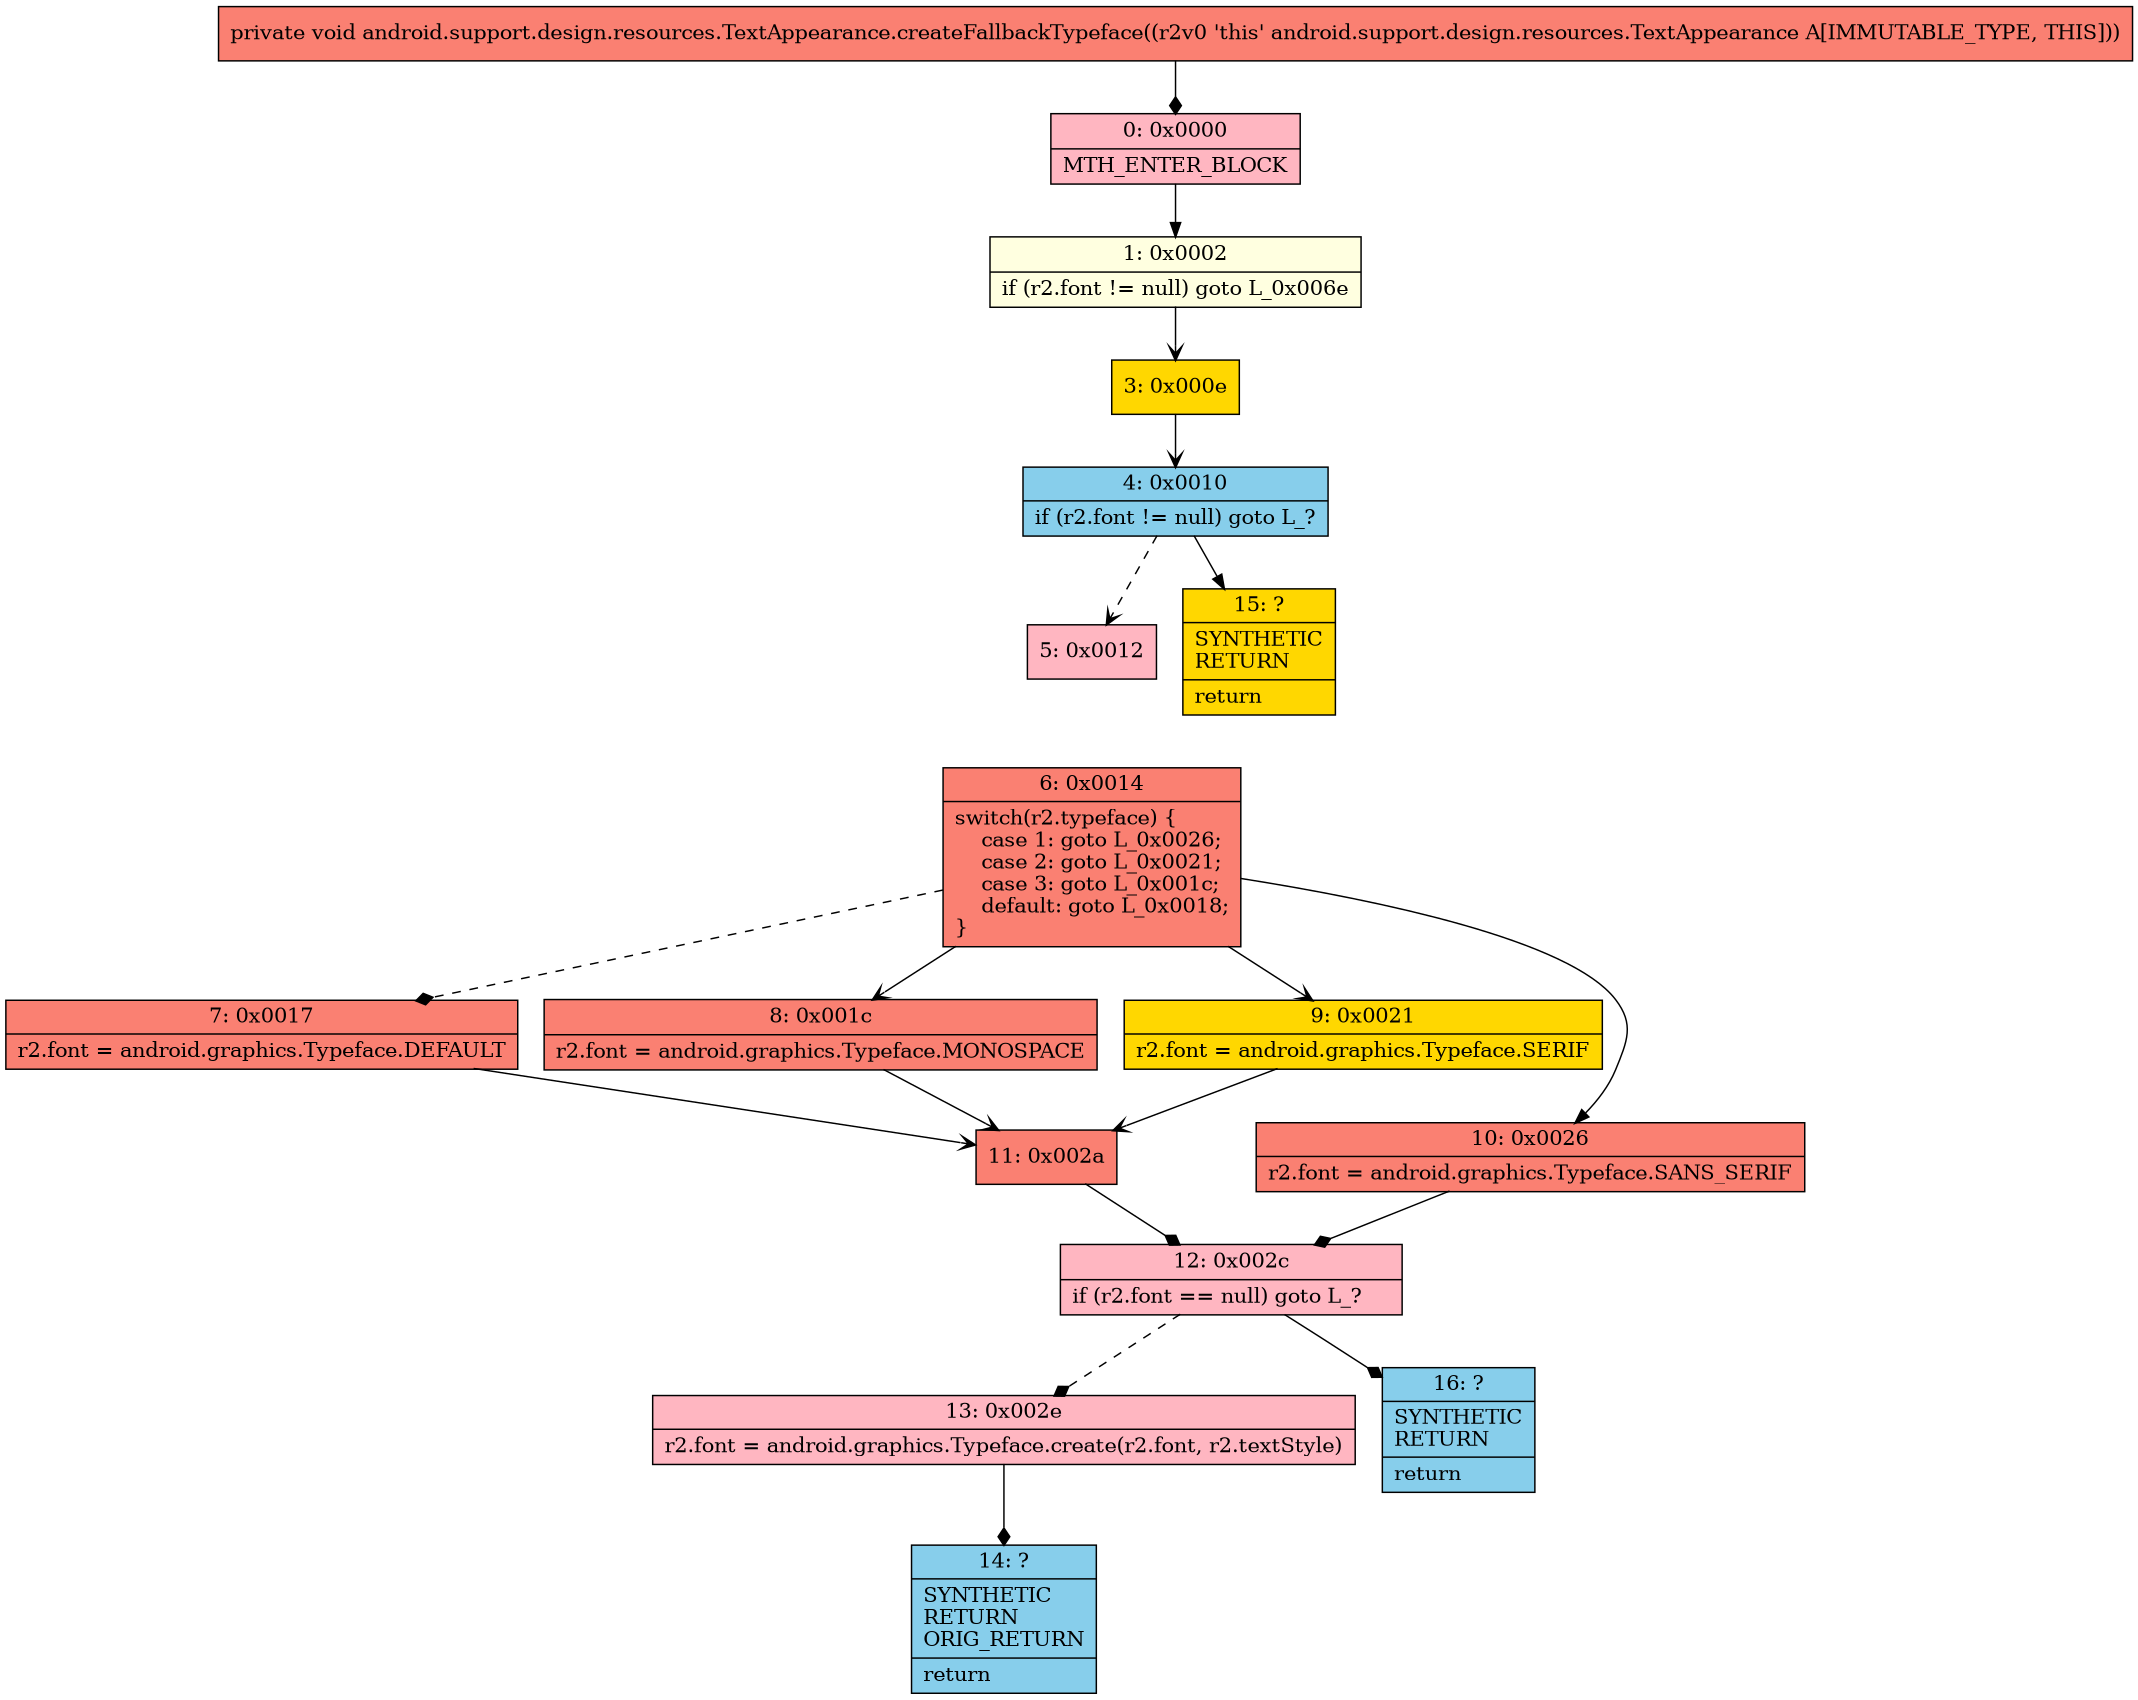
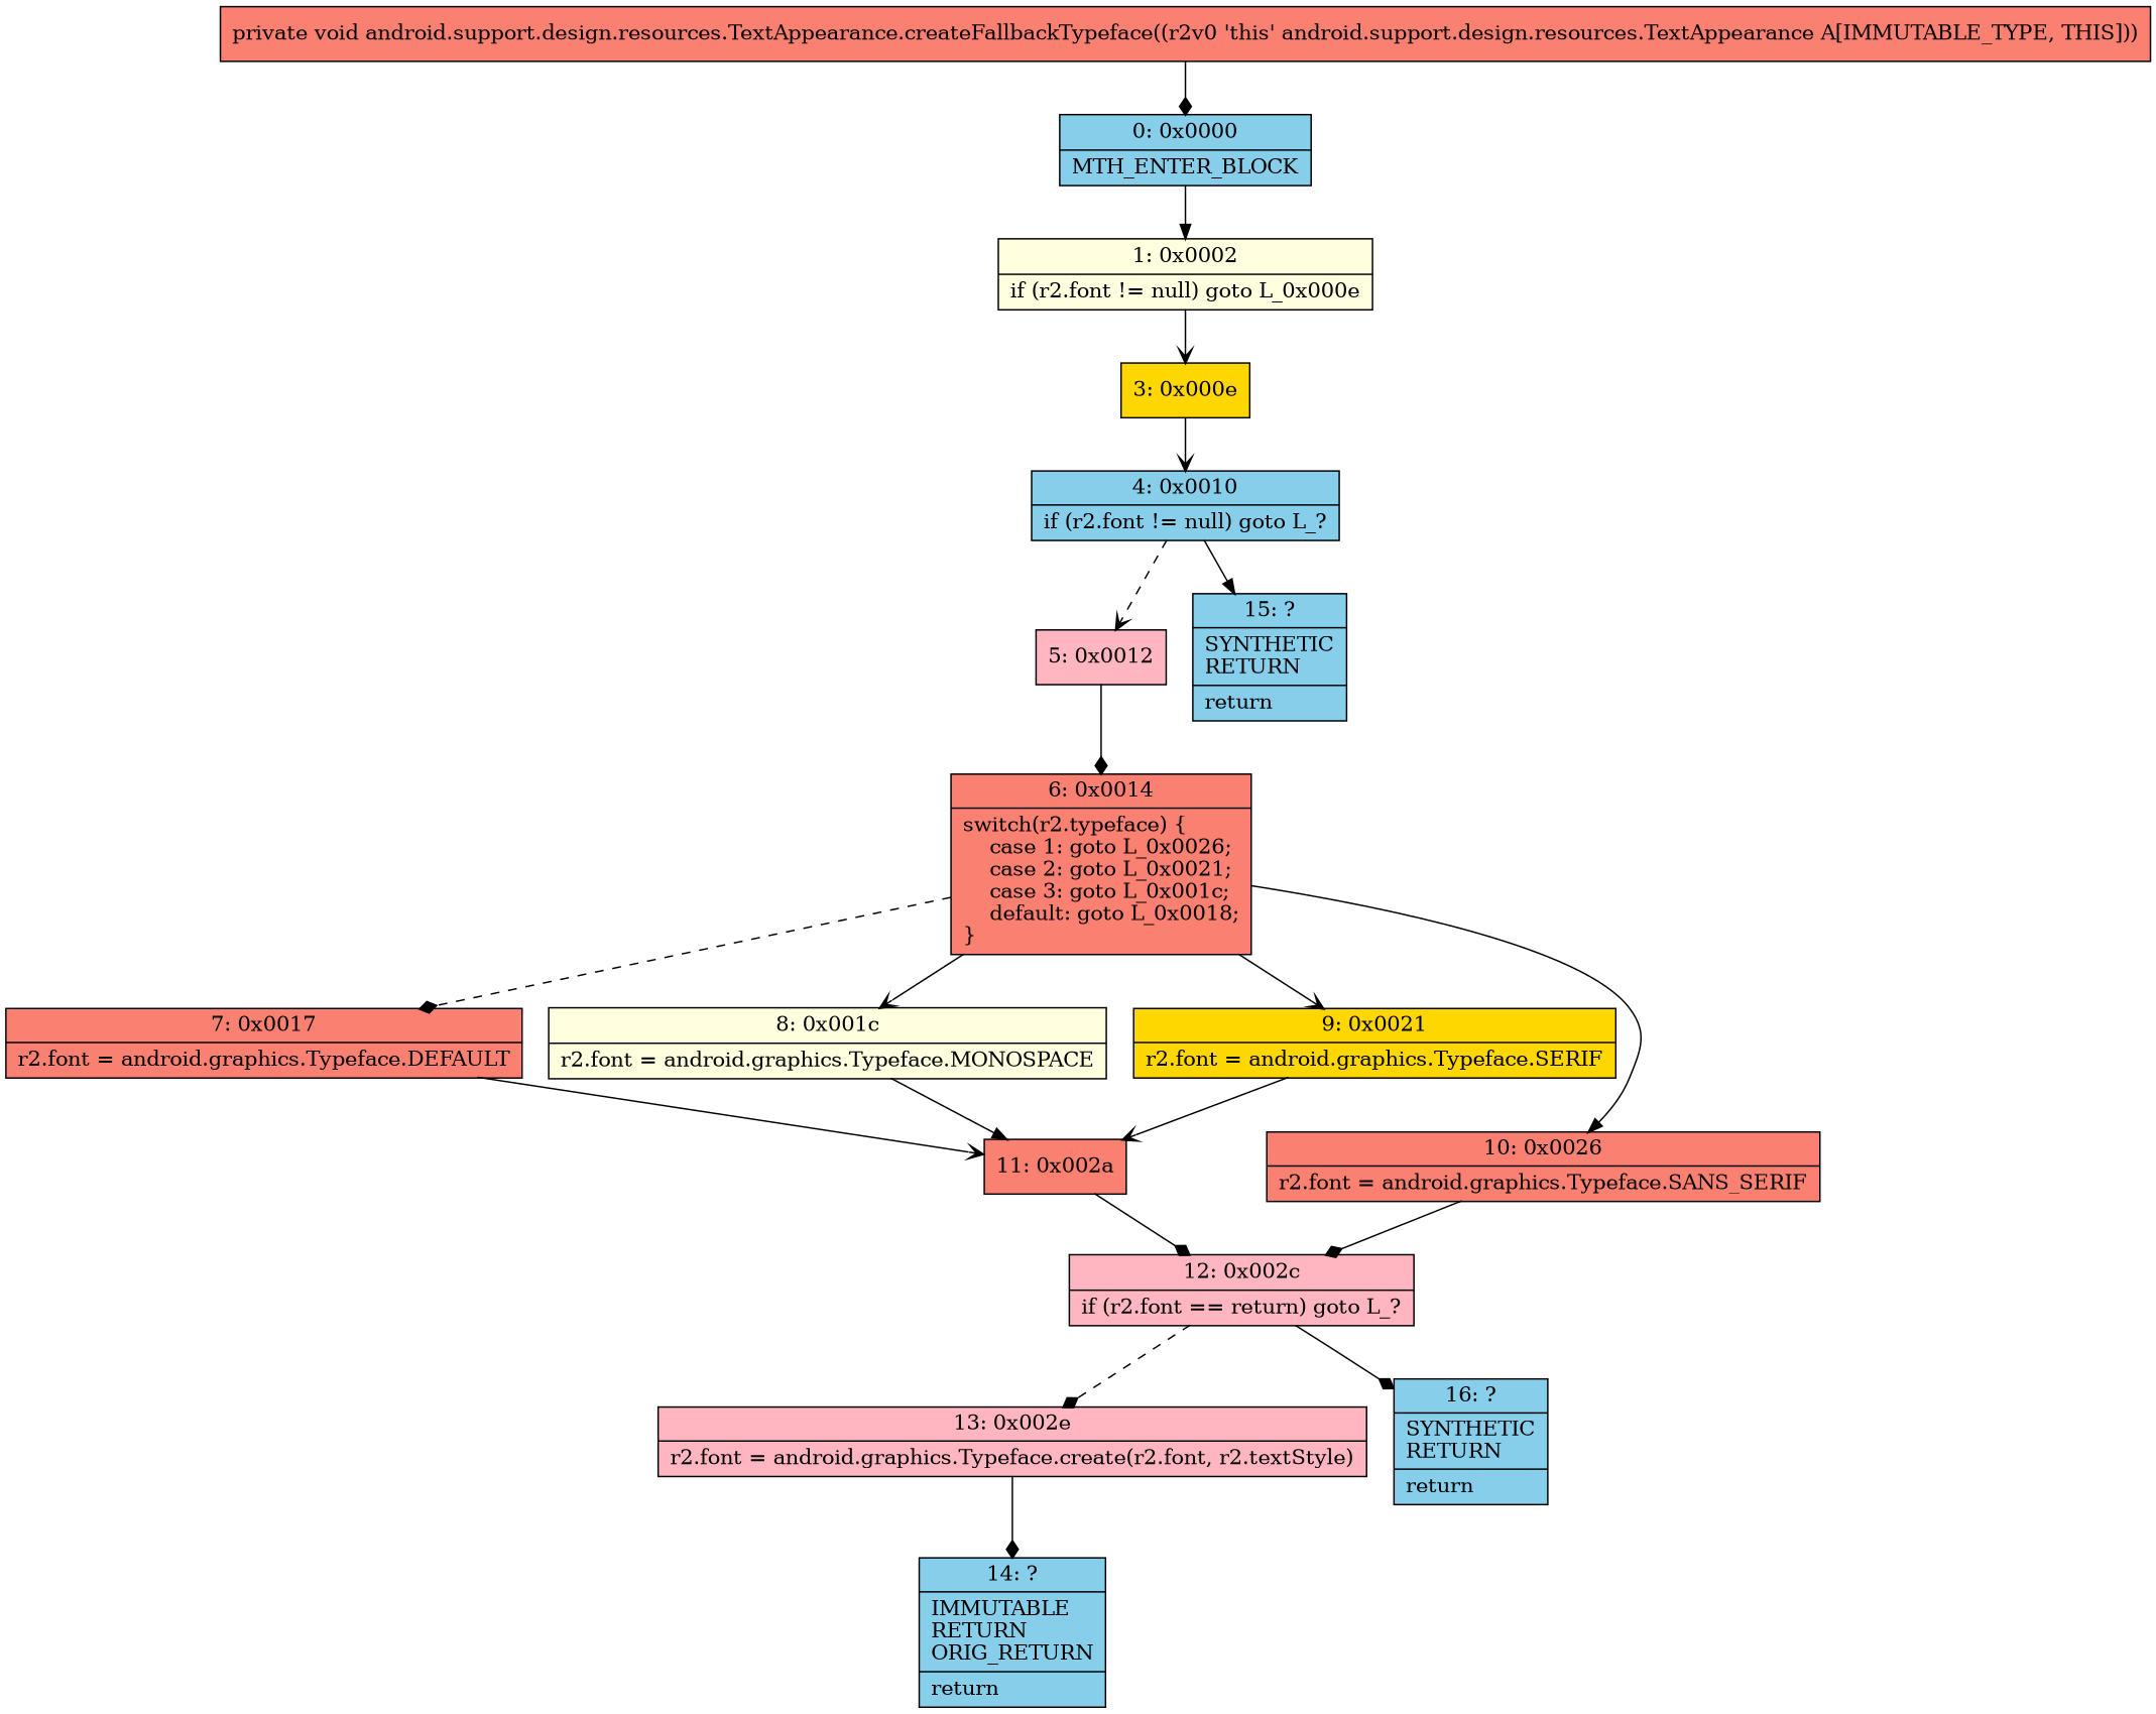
  digraph {
    node [fillcolor=salmon shape=record style=filled]
    edge [arrowhead=diamond]
-   n1 [fillcolor=lightpink label="{0\:\ 0x0000|MTH_ENTER_BLOCK\l}"]
-   n2 [fillcolor=lightyellow label="{1\:\ 0x0002|if (r2.font != null) goto L_0x006e\l}"]
+   n1 [fillcolor=skyblue label="{0\:\ 0x0000|MTH_ENTER_BLOCK\l}"]
+   n2 [fillcolor=lightyellow label="{1\:\ 0x0002|if (r2.font != null) goto L_0x000e\l}"]
    n3 [fillcolor=gold label="{3\:\ 0x000e}"]
    n4 [fillcolor=skyblue label="{4\:\ 0x0010|if (r2.font != null) goto L_?\l}"]
    n5 [fillcolor=lightpink label="{5\:\ 0x0012}"]
-   n6 [fillcolor=gold label="{15\:\ ?|SYNTHETIC\lRETURN\l|return\l}"]
+   n6 [fillcolor=skyblue label="{15\:\ ?|SYNTHETIC\lRETURN\l|return\l}"]
    n7 [label="{6\:\ 0x0014|switch(r2.typeface) \{\l    case 1: goto L_0x0026;\l    case 2: goto L_0x0021;\l    case 3: goto L_0x001c;\l    default: goto L_0x0018;\l\}\l}"]
    n8 [label="{7\:\ 0x0017|r2.font = android.graphics.Typeface.DEFAULT\l}"]
-   n9 [label="{8\:\ 0x001c|r2.font = android.graphics.Typeface.MONOSPACE\l}"]
+   n9 [fillcolor=lightyellow label="{8\:\ 0x001c|r2.font = android.graphics.Typeface.MONOSPACE\l}"]
    n10 [fillcolor=gold label="{9\:\ 0x0021|r2.font = android.graphics.Typeface.SERIF\l}"]
    n11 [label="{10\:\ 0x0026|r2.font = android.graphics.Typeface.SANS_SERIF\l}"]
    n12 [label="{11\:\ 0x002a}"]
-   n13 [fillcolor=lightpink label="{12\:\ 0x002c|if (r2.font == null) goto L_?\l}"]
+   n13 [fillcolor=lightpink label="{12\:\ 0x002c|if (r2.font == return) goto L_?\l}"]
    n14 [fillcolor=lightpink label="{13\:\ 0x002e|r2.font = android.graphics.Typeface.create(r2.font, r2.textStyle)\l}"]
    n15 [fillcolor=skyblue label="{16\:\ ?|SYNTHETIC\lRETURN\l|return\l}"]
-   n16 [fillcolor=skyblue label="{14\:\ ?|SYNTHETIC\lRETURN\lORIG_RETURN\l|return\l}"]
+   n16 [fillcolor=skyblue label="{14\:\ ?|IMMUTABLE\lRETURN\lORIG_RETURN\l|return\l}"]
    n17 [label="{private void android.support.design.resources.TextAppearance.createFallbackTypeface((r2v0 'this' android.support.design.resources.TextAppearance A[IMMUTABLE_TYPE, THIS])) }"]
    n1 -> n2 [arrowhead=normal]
    n2 -> n3 [arrowhead=vee]
    n3 -> n4 [arrowhead=vee]
    n4 -> n5 [arrowhead=vee style=dashed]
    n4 -> n6 [arrowhead=normal]
+   n5 -> n7
    n7 -> n8 [style=dashed]
    n7 -> n9 [arrowhead=vee]
    n7 -> n10 [arrowhead=vee]
    n7 -> n11 [arrowhead=normal]
    n8 -> n12 [arrowhead=vee]
-   n9 -> n12 [arrowhead=vee]
+   n9 -> n12 [arrowhead=normal]
    n10 -> n12 [arrowhead=vee]
    n11 -> n13
    n12 -> n13
    n13 -> n14 [style=dashed]
    n13 -> n15
    n14 -> n16
    n17 -> n1
  }
